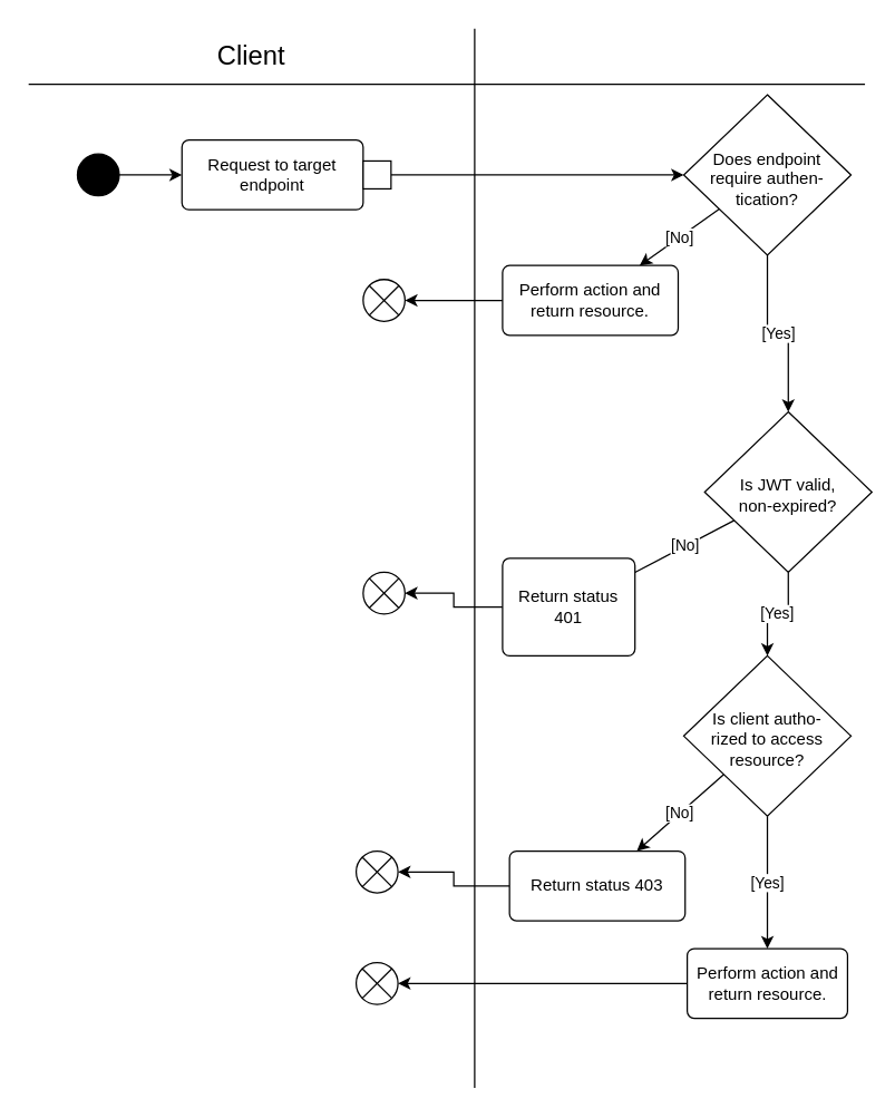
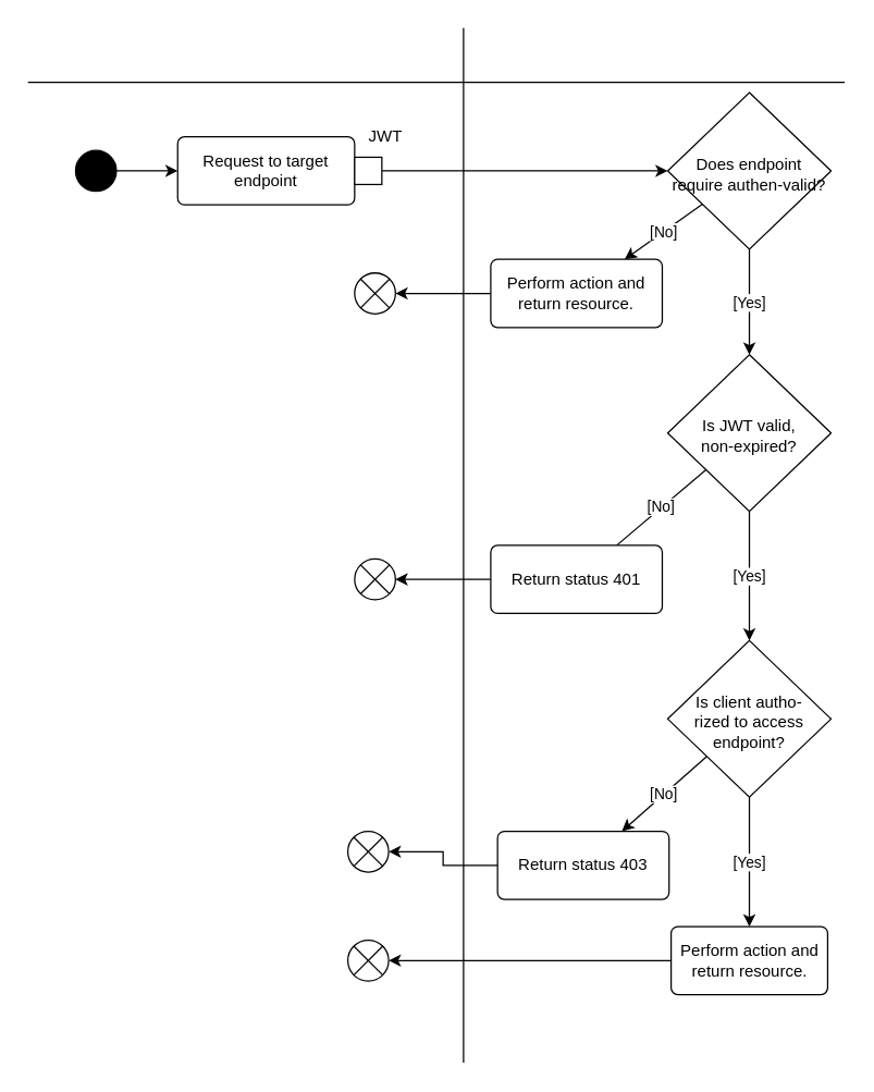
  <mxCell id="0" />
  <mxCell id="1" parent="0" />
  <mxCell id="2" value="" style="endArrow=none;html=1;rounded=0;" edge="1" parent="1"><mxGeometry width="50" height="50" relative="1" as="geometry"><mxPoint x="20" y="60" as="sourcePoint" /><mxPoint x="620" y="60" as="targetPoint" /></mxGeometry></mxCell>
  <mxCell id="3" value="" style="endArrow=none;html=1;rounded=0;" edge="1" parent="1"><mxGeometry width="50" height="50" relative="1" as="geometry"><mxPoint x="340" y="20" as="sourcePoint" /><mxPoint x="340" y="780" as="targetPoint" /></mxGeometry></mxCell>
- <mxCell id="4" value="Client" style="text;html=1;align=center;verticalAlign=middle;whiteSpace=wrap;rounded=0;fontStyle=0;fontSize=19;" vertex="1" parent="1"><mxGeometry x="150" y="20" width="60" height="40" as="geometry" /></mxCell>
  <mxCell id="5" style="edgeStyle=orthogonalEdgeStyle;rounded=0;orthogonalLoop=1;jettySize=auto;html=1;" edge="1" parent="1" source="6" target="7"><mxGeometry relative="1" as="geometry" /></mxCell>
  <mxCell id="6" value="" style="ellipse;fillColor=strokeColor;html=1;" vertex="1" parent="1"><mxGeometry x="55" y="110" width="30" height="30" as="geometry" /></mxCell>
  <mxCell id="7" value="Request to target endpoint" style="html=1;align=center;verticalAlign=middle;rounded=1;absoluteArcSize=1;arcSize=10;dashed=0;whiteSpace=wrap;" vertex="1" parent="1"><mxGeometry x="130" y="100" width="130" height="50" as="geometry" /></mxCell>
  <mxCell id="8" style="edgeStyle=orthogonalEdgeStyle;rounded=0;orthogonalLoop=1;jettySize=auto;html=1;" edge="1" parent="1" source="9" target="13"><mxGeometry relative="1" as="geometry"><mxPoint x="385" y="125" as="targetPoint" /></mxGeometry></mxCell>
  <mxCell id="9" value="" style="rounded=0;whiteSpace=wrap;html=1;" vertex="1" parent="1"><mxGeometry x="260" y="115" width="20" height="20" as="geometry" /></mxCell>
+ <mxCell id="10" value="JWT" style="text;html=1;align=center;verticalAlign=middle;whiteSpace=wrap;rounded=0;" vertex="1" parent="1"><mxGeometry x="260" y="85" width="46" height="30" as="geometry" /></mxCell>
  <mxCell id="11" value="[No]" style="rounded=0;orthogonalLoop=1;jettySize=auto;html=1;" edge="1" parent="1" source="13" target="15"><mxGeometry relative="1" as="geometry" /></mxCell>
  <mxCell id="12" value="[Yes]" style="edgeStyle=orthogonalEdgeStyle;rounded=0;orthogonalLoop=1;jettySize=auto;html=1;" edge="1" parent="1" source="13" target="21"><mxGeometry relative="1" as="geometry"><mxPoint x="550" y="250" as="targetPoint" /></mxGeometry></mxCell>
- <mxCell id="13" value="&lt;div&gt;Does endpoint&lt;/div&gt;&lt;div&gt;require authen-tication?&lt;/div&gt;" style="rhombus;whiteSpace=wrap;html=1;spacingTop=5;" vertex="1" parent="1"><mxGeometry x="490" y="67.5" width="120" height="115" as="geometry" /></mxCell>
+ <mxCell id="13" value="&lt;div&gt;Does endpoint&lt;/div&gt;&lt;div&gt;require authen-valid?&lt;/div&gt;" style="rhombus;whiteSpace=wrap;html=1;spacingTop=5;" vertex="1" parent="1"><mxGeometry x="490" y="67.5" width="120" height="115" as="geometry" /></mxCell>
  <mxCell id="14" style="edgeStyle=orthogonalEdgeStyle;rounded=0;orthogonalLoop=1;jettySize=auto;html=1;" edge="1" parent="1" source="15" target="16"><mxGeometry relative="1" as="geometry" /></mxCell>
  <mxCell id="15" value="&lt;div&gt;Perform action and&lt;/div&gt;&lt;div&gt;return resource.&lt;/div&gt;" style="html=1;align=center;verticalAlign=middle;rounded=1;absoluteArcSize=1;arcSize=10;dashed=0;whiteSpace=wrap;" vertex="1" parent="1"><mxGeometry x="360" y="190" width="126" height="50" as="geometry" /></mxCell>
  <mxCell id="16" value="" style="shape=sumEllipse;perimeter=ellipsePerimeter;html=1;backgroundOutline=1;" vertex="1" parent="1"><mxGeometry x="260" y="200" width="30" height="30" as="geometry" /></mxCell>
  <mxCell id="17" style="edgeStyle=orthogonalEdgeStyle;rounded=0;orthogonalLoop=1;jettySize=auto;html=1;" edge="1" parent="1" source="18" target="31"><mxGeometry relative="1" as="geometry" /></mxCell>
  <mxCell id="18" value="&lt;div&gt;Perform action and&lt;/div&gt;&lt;div&gt;return resource.&lt;/div&gt;" style="html=1;align=center;verticalAlign=middle;rounded=1;absoluteArcSize=1;arcSize=10;dashed=0;whiteSpace=wrap;" vertex="1" parent="1"><mxGeometry x="492.5" y="680" width="115" height="50" as="geometry" /></mxCell>
  <mxCell id="19" value="[No]" style="rounded=0;orthogonalLoop=1;jettySize=auto;html=1;endArrow=none;" edge="1" parent="1" source="21" target="23"><mxGeometry relative="1" as="geometry" /></mxCell>
  <mxCell id="20" value="[Yes]" style="edgeStyle=orthogonalEdgeStyle;rounded=0;orthogonalLoop=1;jettySize=auto;html=1;" edge="1" parent="1" source="21" target="26"><mxGeometry relative="1" as="geometry" /></mxCell>
- <mxCell id="21" value="&lt;div&gt;Is JWT valid,&lt;/div&gt;&lt;div&gt;non-expired?&lt;/div&gt;" style="rhombus;whiteSpace=wrap;html=1;spacingTop=5;" vertex="1" parent="1"><mxGeometry x="505" y="295" width="120" height="115" as="geometry" /></mxCell>
+ <mxCell id="21" value="&lt;div&gt;Is JWT valid,&lt;/div&gt;&lt;div&gt;non-expired?&lt;/div&gt;" style="rhombus;whiteSpace=wrap;html=1;spacingTop=5;" vertex="1" parent="1"><mxGeometry x="490" y="260" width="120" height="115" as="geometry" /></mxCell>
  <mxCell id="22" style="edgeStyle=orthogonalEdgeStyle;rounded=0;orthogonalLoop=1;jettySize=auto;html=1;" edge="1" parent="1" source="23" target="29"><mxGeometry relative="1" as="geometry" /></mxCell>
- <mxCell id="23" value="Return status 401" style="html=1;align=center;verticalAlign=middle;rounded=1;absoluteArcSize=1;arcSize=10;dashed=0;whiteSpace=wrap;" vertex="1" parent="1"><mxGeometry x="360" y="400" width="95" height="70" as="geometry" /></mxCell>
+ <mxCell id="23" value="Return status 401" style="html=1;align=center;verticalAlign=middle;rounded=1;absoluteArcSize=1;arcSize=10;dashed=0;whiteSpace=wrap;" vertex="1" parent="1"><mxGeometry x="360" y="400" width="126" height="50" as="geometry" /></mxCell>
  <mxCell id="24" value="[No]" style="rounded=0;orthogonalLoop=1;jettySize=auto;html=1;" edge="1" parent="1" source="26" target="28"><mxGeometry relative="1" as="geometry" /></mxCell>
  <mxCell id="25" value="[Yes]" style="edgeStyle=orthogonalEdgeStyle;rounded=0;orthogonalLoop=1;jettySize=auto;html=1;" edge="1" parent="1" source="26" target="18"><mxGeometry relative="1" as="geometry" /></mxCell>
- <mxCell id="26" value="&lt;div&gt;Is client autho-&lt;/div&gt;&lt;div&gt;rized to access&lt;/div&gt;&lt;div&gt;resource?&lt;/div&gt;" style="rhombus;whiteSpace=wrap;html=1;spacingTop=5;" vertex="1" parent="1"><mxGeometry x="490" y="470" width="120" height="115" as="geometry" /></mxCell>
+ <mxCell id="26" value="&lt;div&gt;Is client autho-&lt;/div&gt;&lt;div&gt;rized to access&lt;/div&gt;&lt;div&gt;endpoint?&lt;/div&gt;" style="rhombus;whiteSpace=wrap;html=1;spacingTop=5;" vertex="1" parent="1"><mxGeometry x="490" y="470" width="120" height="115" as="geometry" /></mxCell>
  <mxCell id="27" style="edgeStyle=orthogonalEdgeStyle;rounded=0;orthogonalLoop=1;jettySize=auto;html=1;" edge="1" parent="1" source="28" target="30"><mxGeometry relative="1" as="geometry" /></mxCell>
  <mxCell id="28" value="Return status 403" style="html=1;align=center;verticalAlign=middle;rounded=1;absoluteArcSize=1;arcSize=10;dashed=0;whiteSpace=wrap;" vertex="1" parent="1"><mxGeometry x="365" y="610" width="126" height="50" as="geometry" /></mxCell>
  <mxCell id="29" value="" style="shape=sumEllipse;perimeter=ellipsePerimeter;html=1;backgroundOutline=1;" vertex="1" parent="1"><mxGeometry x="260" y="410" width="30" height="30" as="geometry" /></mxCell>
  <mxCell id="30" value="" style="shape=sumEllipse;perimeter=ellipsePerimeter;html=1;backgroundOutline=1;" vertex="1" parent="1"><mxGeometry x="255" y="610" width="30" height="30" as="geometry" /></mxCell>
  <mxCell id="31" value="" style="shape=sumEllipse;perimeter=ellipsePerimeter;html=1;backgroundOutline=1;" vertex="1" parent="1"><mxGeometry x="255" y="690" width="30" height="30" as="geometry" /></mxCell>
